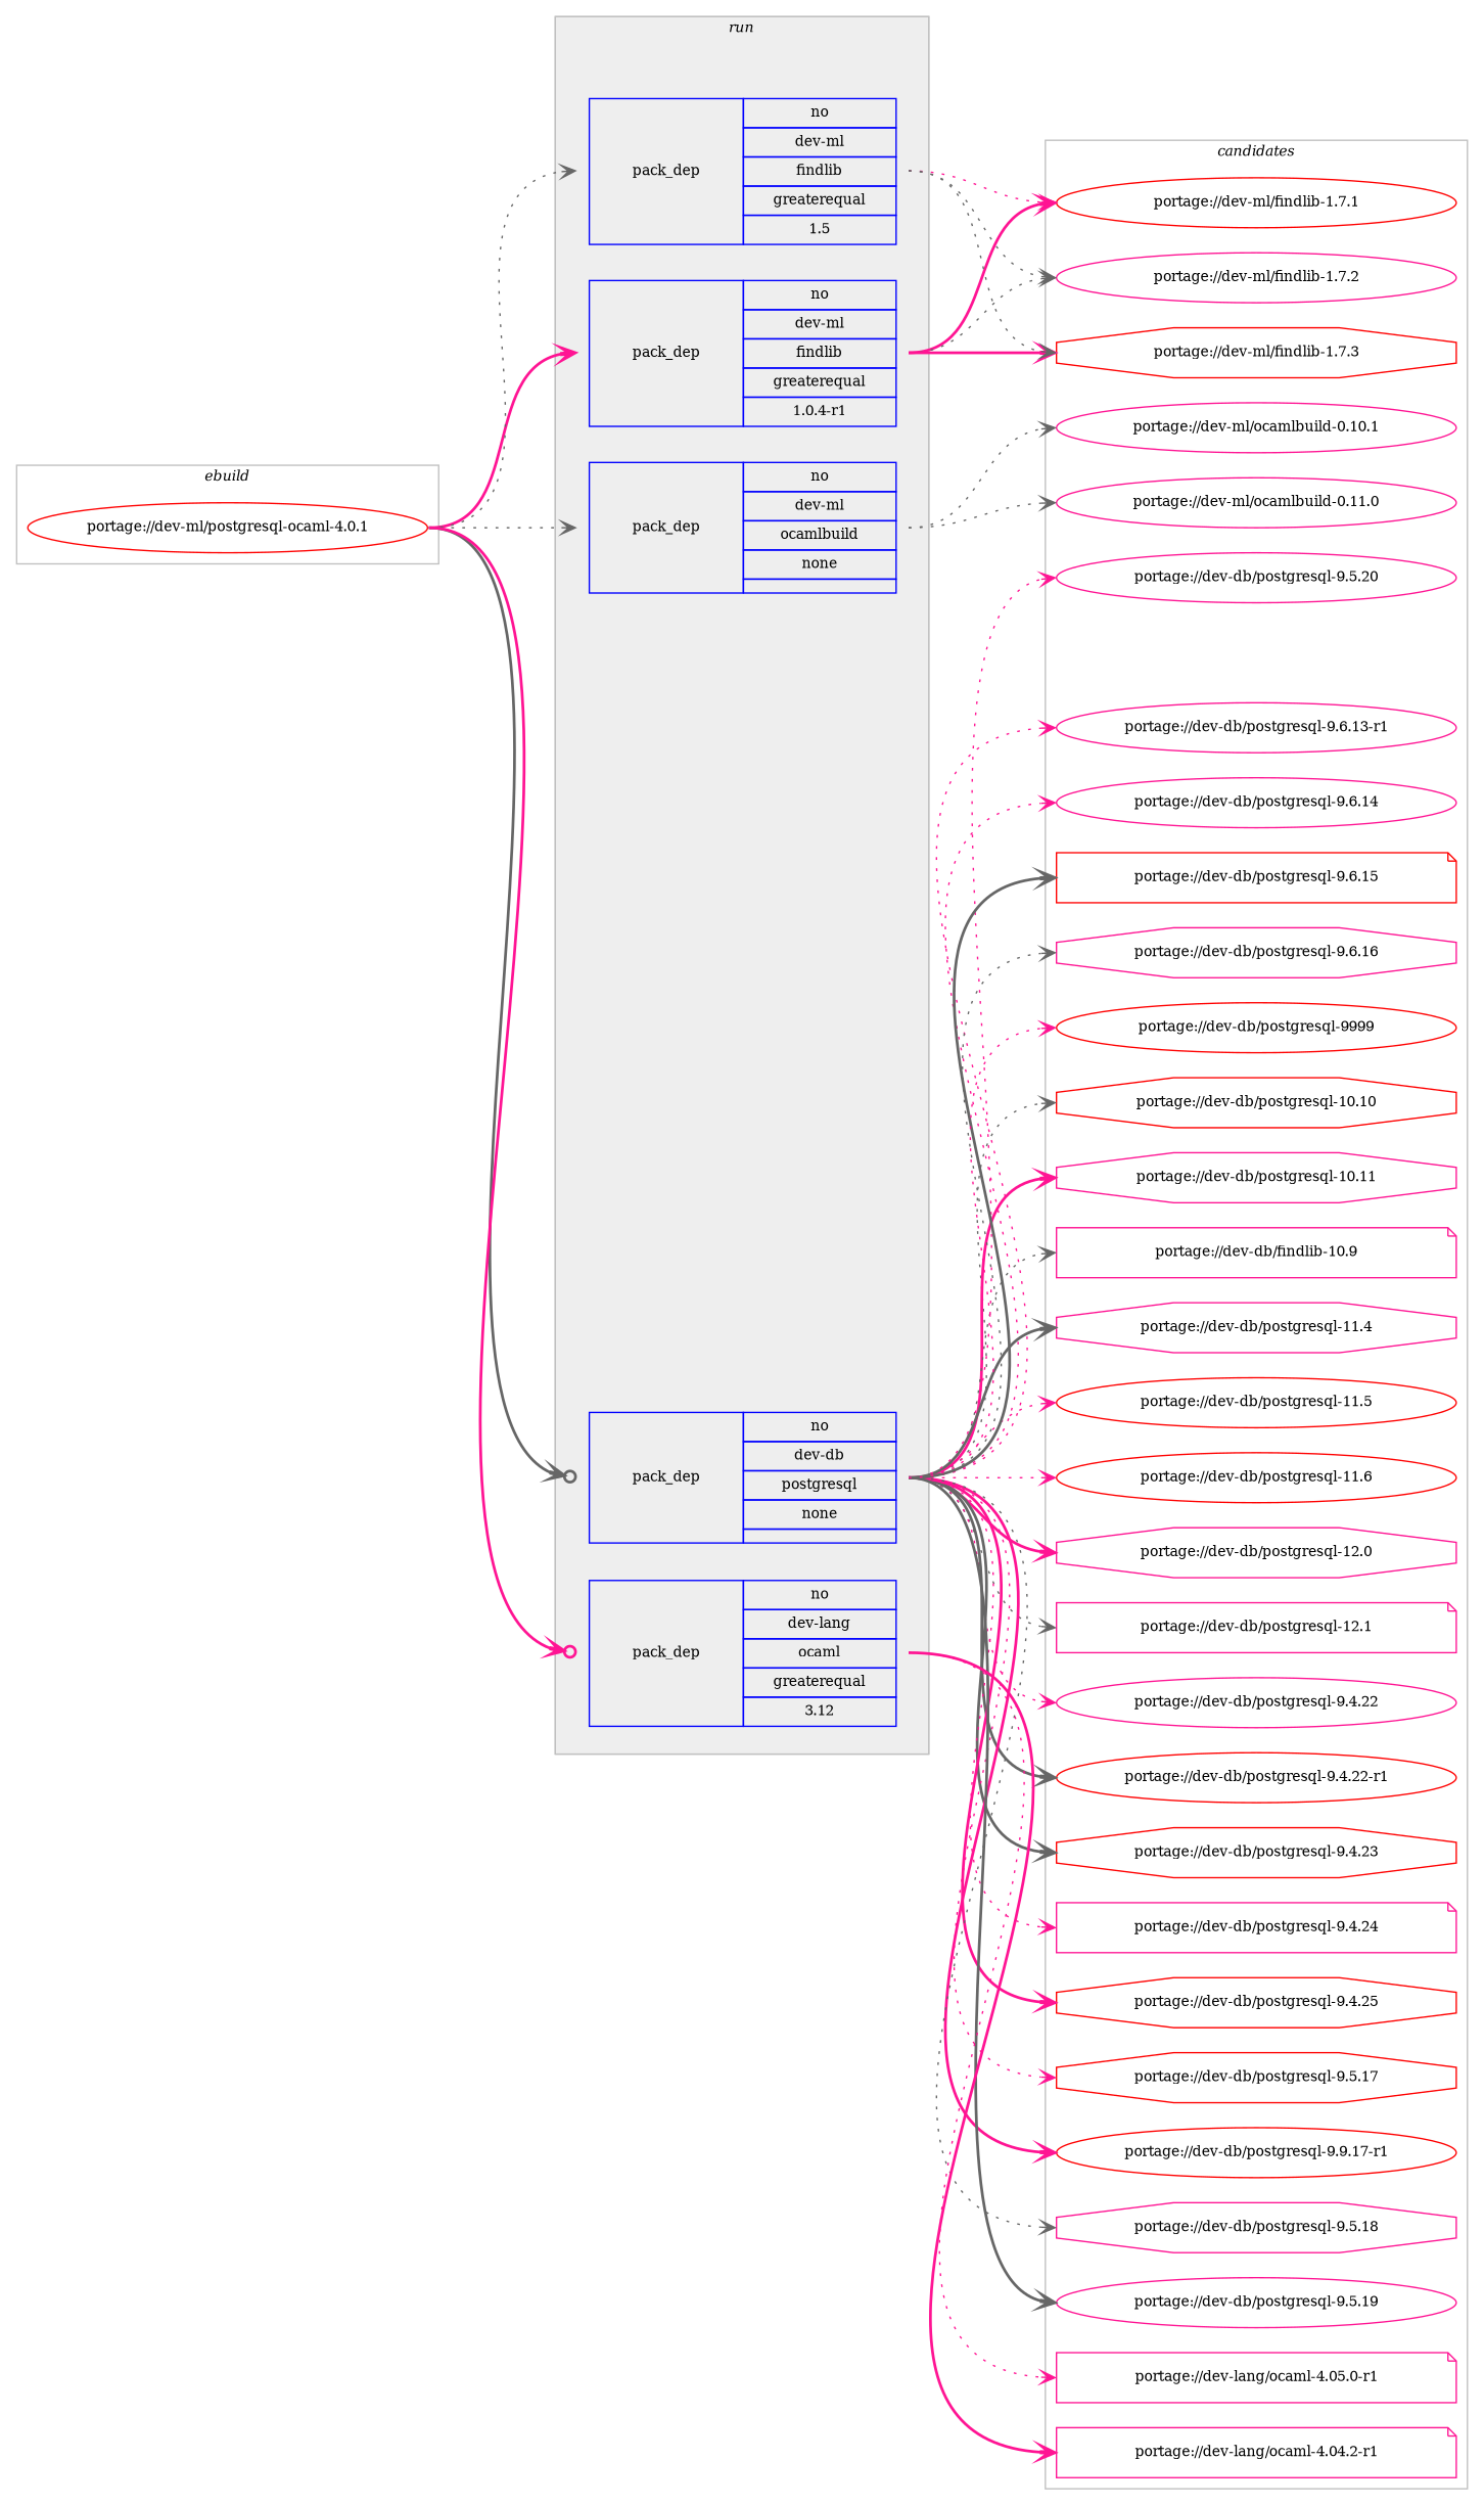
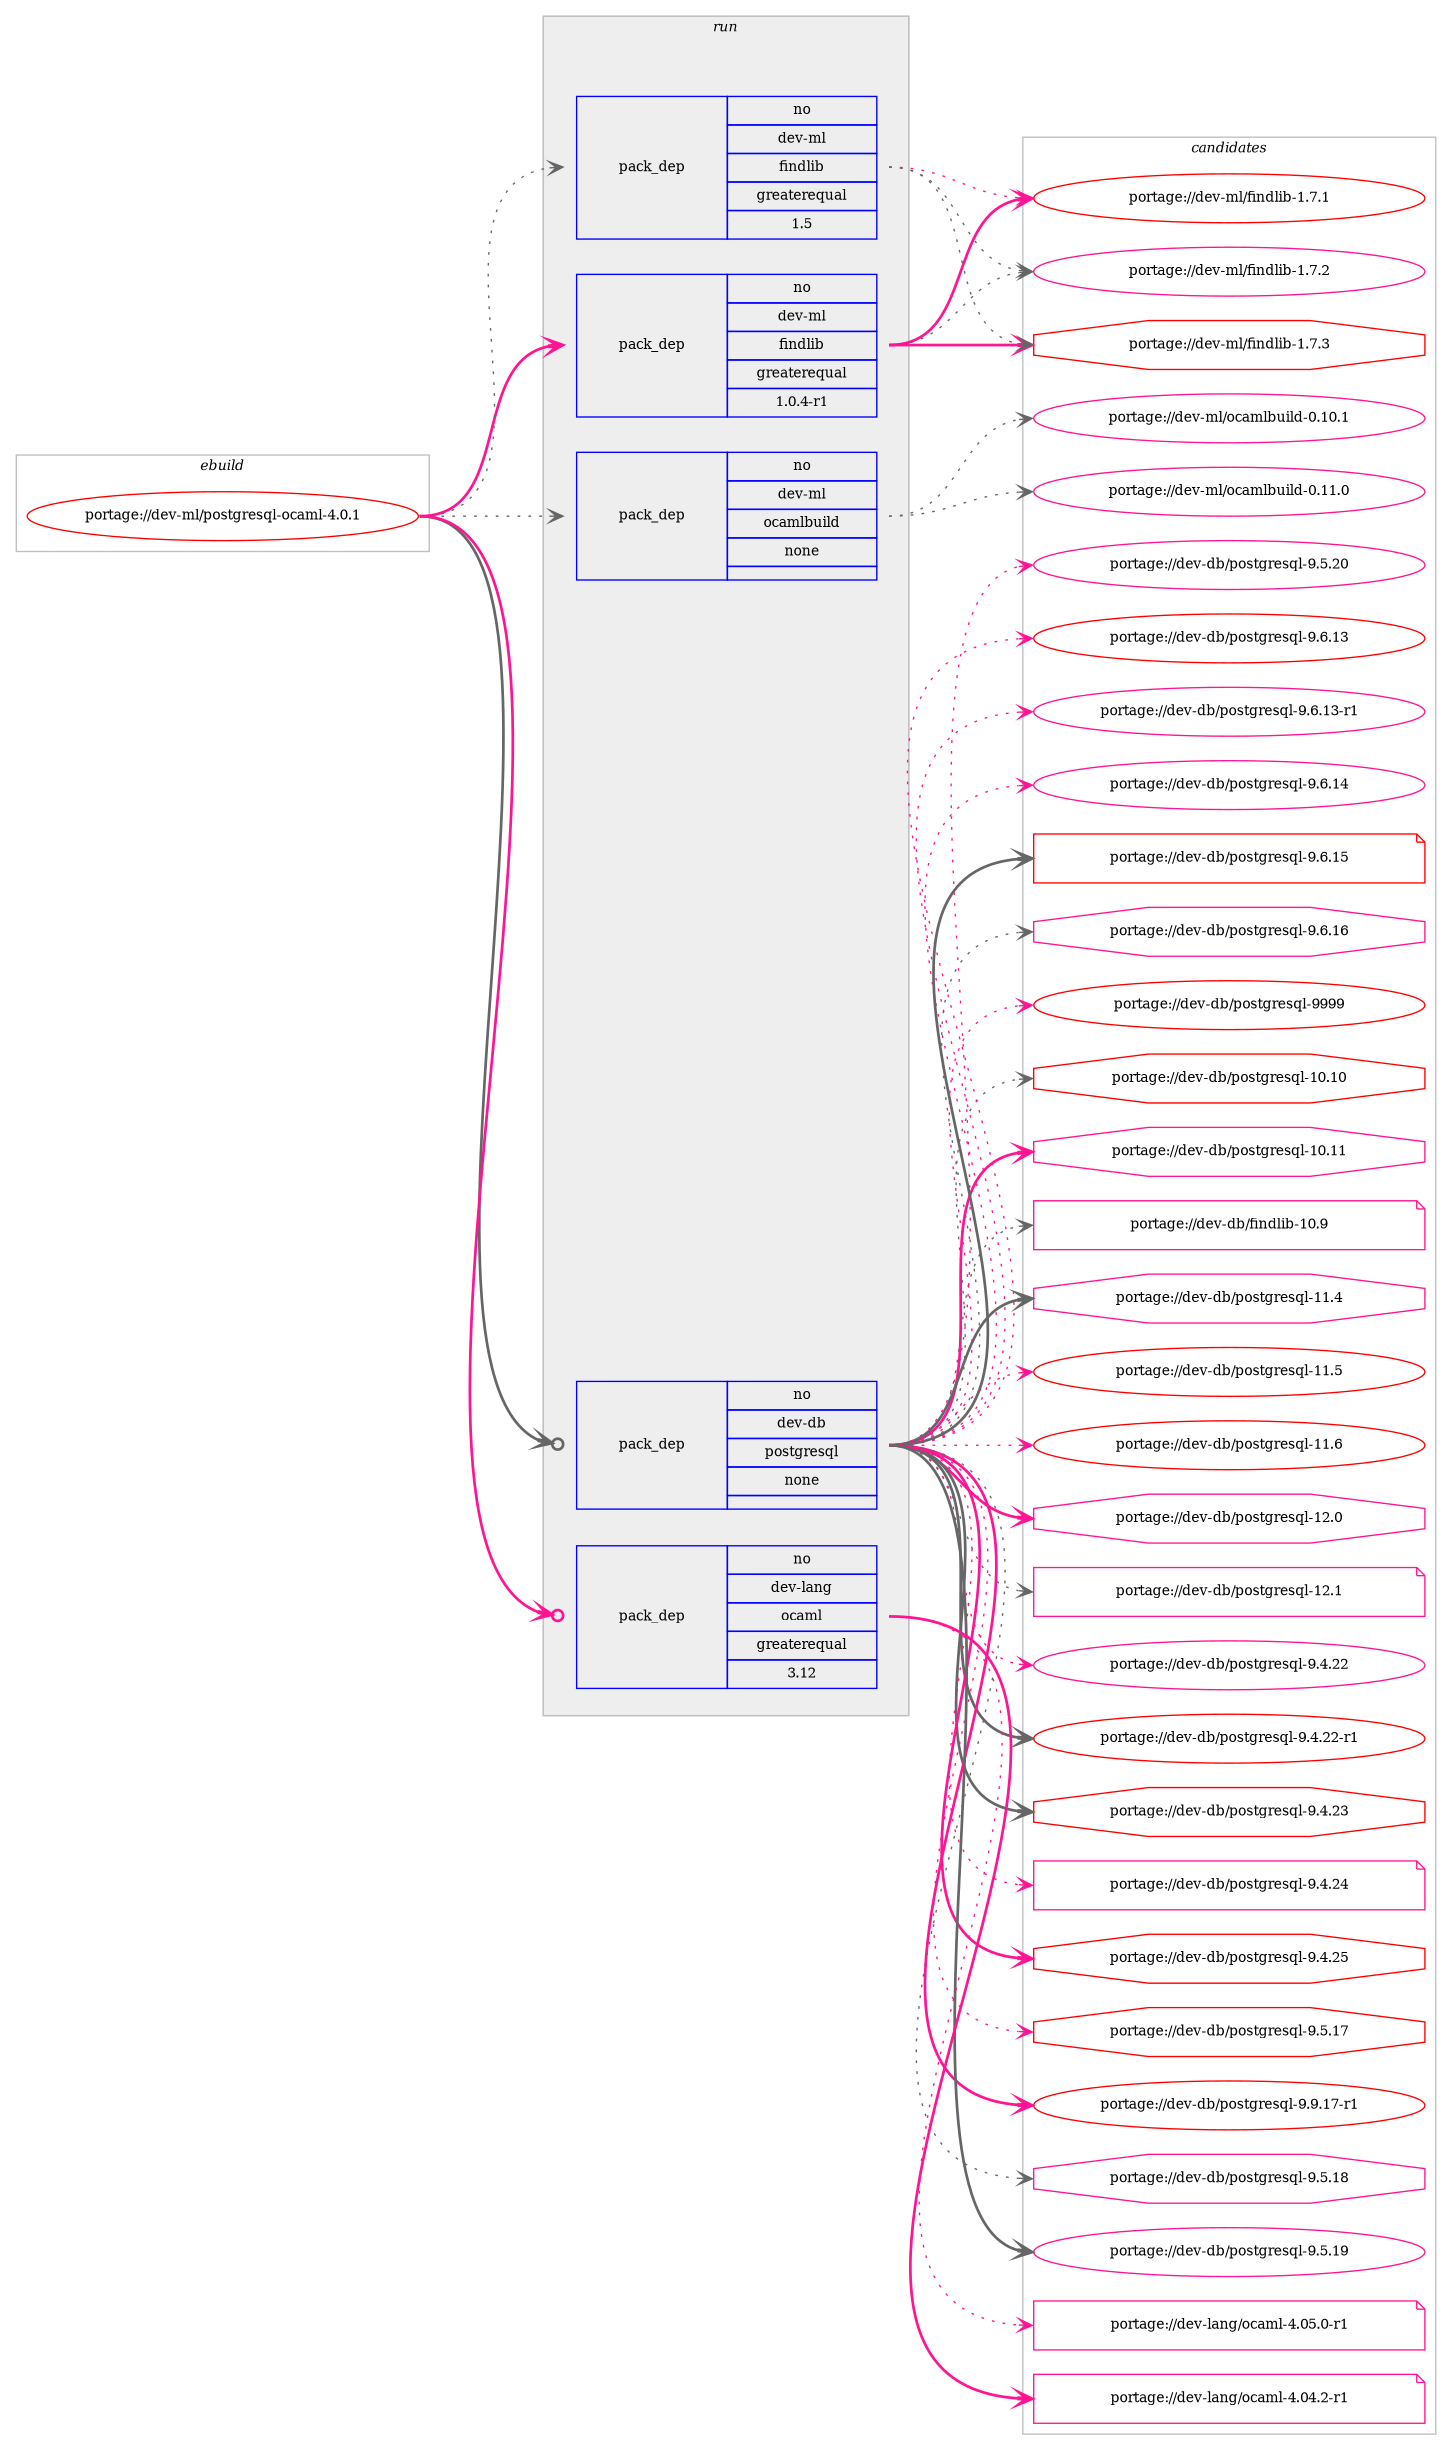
  digraph {
    compound=true
    concentrate=true
    fontname="DejaVu Serif"
    fontsize=10
    newrank=true
    rankdir=LR
    ranksep=1.5
    node [color=deeppink fontname="DejaVu Serif" fontsize=10 shape=ellipse]
    edge [arrowhead=vee color=deeppink fontname="DejaVu Serif" headport=w style=dotted tailport=e weight=100]
    n1 [color=red label="portage://dev-ml/postgresql-ocaml-4.0.1" width=4]
    n2 [color=blue label=<<TABLE BORDER="0" CELLBORDER="1" CELLSPACING="0" CELLPADDING="4" WIDTH="220"><TR><TD ROWSPAN="6" CELLPADDING="30">pack_dep</TD></TR><TR><TD WIDTH="110">no</TD></TR><TR><TD>dev-ml</TD></TR><TR><TD>findlib</TD></TR><TR><TD>greaterequal</TD></TR><TR><TD>1.0.4-r1</TD></TR></TABLE>> shape=none]
    n3 [color=blue label=<<TABLE BORDER="0" CELLBORDER="1" CELLSPACING="0" CELLPADDING="4" WIDTH="220"><TR><TD ROWSPAN="6" CELLPADDING="30">pack_dep</TD></TR><TR><TD WIDTH="110">no</TD></TR><TR><TD>dev-ml</TD></TR><TR><TD>findlib</TD></TR><TR><TD>greaterequal</TD></TR><TR><TD>1.5</TD></TR></TABLE>> shape=none]
    n4 [color=blue label=<<TABLE BORDER="0" CELLBORDER="1" CELLSPACING="0" CELLPADDING="4" WIDTH="220"><TR><TD ROWSPAN="6" CELLPADDING="30">pack_dep</TD></TR><TR><TD WIDTH="110">no</TD></TR><TR><TD>dev-ml</TD></TR><TR><TD>ocamlbuild</TD></TR><TR><TD>none</TD></TR><TR><TD></TD></TR></TABLE>> shape=none]
    n5 [color=blue label=<<TABLE BORDER="0" CELLBORDER="1" CELLSPACING="0" CELLPADDING="4" WIDTH="220"><TR><TD ROWSPAN="6" CELLPADDING="30">pack_dep</TD></TR><TR><TD WIDTH="110">no</TD></TR><TR><TD>dev-db</TD></TR><TR><TD>postgresql</TD></TR><TR><TD>none</TD></TR><TR><TD></TD></TR></TABLE>> shape=none]
    n6 [color=blue label=<<TABLE BORDER="0" CELLBORDER="1" CELLSPACING="0" CELLPADDING="4" WIDTH="220"><TR><TD ROWSPAN="6" CELLPADDING="30">pack_dep</TD></TR><TR><TD WIDTH="110">no</TD></TR><TR><TD>dev-lang</TD></TR><TR><TD>ocaml</TD></TR><TR><TD>greaterequal</TD></TR><TR><TD>3.12</TD></TR></TABLE>> shape=none]
    n7 [color=red label="portage://dev-ml/findlib-1.7.1" width=4]
    n8 [label="portage://dev-ml/findlib-1.7.2" width=4]
    n9 [color=red label="portage://dev-ml/findlib-1.7.3" shape=octagon width=4]
    n10 [color=red label="portage://dev-db/postgresql-10.10" shape=octagon width=4]
    n11 [label="portage://dev-db/postgresql-10.11" shape=octagon width=4]
    n12 [label="portage://dev-db/findlib-10.9" shape=note width=4]
    n13 [label="portage://dev-db/postgresql-11.4" shape=octagon width=4]
    n14 [color=red label="portage://dev-db/postgresql-11.5" width=4]
    n15 [color=red label="portage://dev-db/postgresql-11.6" width=4]
    n16 [label="portage://dev-db/postgresql-12.0" shape=octagon width=4]
    n17 [label="portage://dev-db/postgresql-12.1" shape=note width=4]
    n18 [label="portage://dev-db/postgresql-9.4.22" width=4]
    n19 [color=red label="portage://dev-db/postgresql-9.4.22-r1" width=4]
    n20 [color=red label="portage://dev-db/postgresql-9.4.23" shape=octagon width=4]
    n21 [label="portage://dev-db/postgresql-9.4.24" shape=note width=4]
    n22 [color=red label="portage://dev-db/postgresql-9.4.25" shape=octagon width=4]
    n23 [color=red label="portage://dev-db/postgresql-9.5.17" shape=octagon width=4]
    n24 [color=red label="portage://dev-db/postgresql-9.9.17-r1" width=4]
    n25 [label="portage://dev-db/postgresql-9.5.18" shape=octagon width=4]
    n26 [label="portage://dev-db/postgresql-9.5.19" width=4]
    n27 [label="portage://dev-db/postgresql-9.5.20" width=4]
+   n28 [color=red label="portage://dev-db/postgresql-9.6.13" width=4]
    n29 [label="portage://dev-db/postgresql-9.6.13-r1" width=4]
    n30 [label="portage://dev-db/postgresql-9.6.14" width=4]
    n31 [color=red label="portage://dev-db/postgresql-9.6.15" shape=note width=4]
    n32 [label="portage://dev-db/postgresql-9.6.16" shape=octagon width=4]
    n33 [color=red label="portage://dev-db/postgresql-9999" width=4]
    n34 [label="portage://dev-ml/ocamlbuild-0.10.1" width=4]
    n35 [label="portage://dev-ml/ocamlbuild-0.11.0" width=4]
    n36 [label="portage://dev-lang/ocaml-4.04.2-r1" shape=note width=4]
    n37 [label="portage://dev-lang/ocaml-4.05.0-r1" shape=note width=4]
    subgraph cluster_1 {
      color=gray
      label=<<i>ebuild</i>>
      rank=same
      n1
    }
    subgraph cluster_2 {
      color=gray
      label=<<i>dependencies</i>>
      subgraph cluster_3 {
        color=gray
        fillcolor="#eeeeee"
        label=<<i>compile</i>>
        style=filled
        subgraph sub_4 {
          color=gray
          fillcolor="#eeeeee"
          label=<<i>compile</i>>
          style=filled
          n2
        }
        subgraph sub_5 {
          color=gray
          fillcolor="#eeeeee"
          label=<<i>compile</i>>
          style=filled
          n3
        }
        subgraph sub_6 {
          color=gray
          fillcolor="#eeeeee"
          label=<<i>compile</i>>
          style=filled
          n4
        }
      }
      subgraph cluster_7 {
        color=gray
        fillcolor="#eeeeee"
        label=<<i>compile and run</i>>
        style=filled
        subgraph sub_8 {
          color=gray
          fillcolor="#eeeeee"
          label=<<i>compile and run</i>>
          style=filled
          n5
        }
        subgraph sub_9 {
          color=gray
          fillcolor="#eeeeee"
          label=<<i>compile and run</i>>
          style=filled
          n6
        }
      }
      subgraph cluster_10 {
        color=gray
        fillcolor="#eeeeee"
        label=<<i>run</i>>
        style=filled
      }
    }
    subgraph cluster_11 {
      color=gray
      label=<<i>candidates</i>>
      rank=same
      subgraph sub_12 {
        color=black
        label=<<i>candidates</i>>
        nodesep=1
        rank=same
        n7
        n8
        n9
      }
      subgraph sub_13 {
        color=black
        label=<<i>candidates</i>>
        nodesep=1
        rank=same
        n7
        n8
        n9
      }
      subgraph sub_14 {
        color=black
        label=<<i>candidates</i>>
        nodesep=1
        rank=same
        n10
        n11
        n12
        n13
        n14
        n15
        n16
        n17
        n18
        n19
        n20
        n21
        n22
        n23
        n24
        n25
        n26
        n27
+       n28
        n29
        n30
        n31
        n32
        n33
      }
      subgraph sub_15 {
        color=black
        label=<<i>candidates</i>>
        nodesep=1
        rank=same
        n34
        n35
      }
      subgraph sub_16 {
        color=black
        label=<<i>candidates</i>>
        nodesep=1
        rank=same
        n36
        n37
      }
    }
    n1 -> n2 [style=bold weight=20]
    n1 -> n3 [color=gray40 weight=20]
    n1 -> n4 [color=gray40 weight=20]
    n1 -> n5 [arrowhead=odotvee color=gray40 style=bold weight=20]
    n1 -> n6 [arrowhead=odotvee style=bold weight=20]
    n2 -> n7 [style=bold]
    n2 -> n8 [color=gray40]
    n2 -> n9 [style=bold]
    n3 -> n7
    n3 -> n8 [color=gray40]
    n3 -> n9 [color=gray40]
    n4 -> n34 [color=gray40]
    n4 -> n35 [color=gray40]
    n5 -> n10 [color=gray40]
    n5 -> n11 [style=bold]
    n5 -> n12 [color=gray40]
    n5 -> n13 [color=gray40 style=bold]
    n5 -> n14
    n5 -> n15
    n5 -> n16 [style=bold]
    n5 -> n17 [color=gray40]
    n5 -> n18
    n5 -> n19 [color=gray40 style=bold]
    n5 -> n20 [color=gray40 style=bold]
    n5 -> n21
    n5 -> n22 [style=bold]
    n5 -> n23
    n5 -> n24 [style=bold]
    n5 -> n25 [color=gray40]
    n5 -> n26 [color=gray40 style=bold]
    n5 -> n27
+   n5 -> n28
    n5 -> n29
    n5 -> n30
    n5 -> n31 [color=gray40 style=bold]
    n5 -> n32 [color=gray40]
    n5 -> n33
    n6 -> n36 [style=bold]
    n6 -> n37
  }
